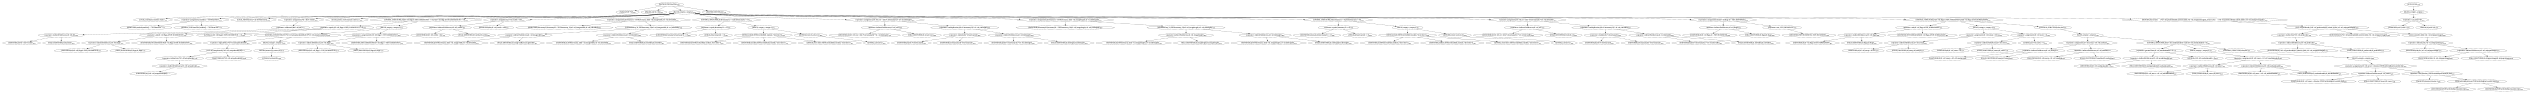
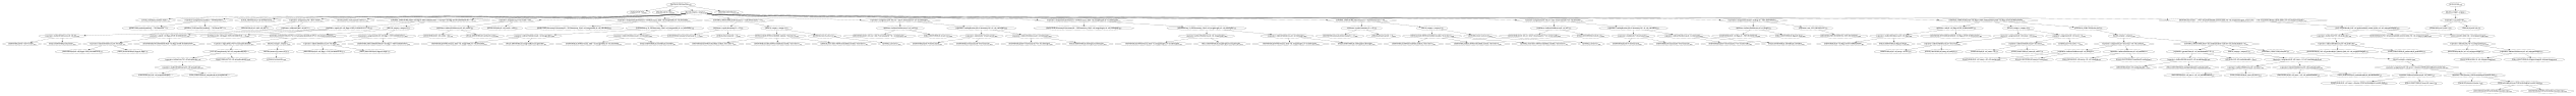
  digraph {
    fontname=Merriweather
    node [fontname=Merriweather]
    edge [fontname=Merriweather]
    n1 [label=<(METHOD,TIFFStartTile)<SUB>1439</SUB>>]
    n2 [label=<(PARAM,TIFF *tif)<SUB>1439</SUB>>]
    n3 [label=<(PARAM,uint32_t tile)<SUB>1439</SUB>>]
    n4 [label=<(BLOCK,&lt;empty&gt;,&lt;empty&gt;)<SUB>1440</SUB>>]
    n5 [label=<(METHOD_RETURN,int)<SUB>1439</SUB>>]
    n6 [label=<(LOCAL,constchar[] module: char[])<SUB>1441</SUB>>]
    n7 [label=<(&lt;operator&gt;.assignment,module[] = &quot;TIFFStartTile&quot;)<SUB>1441</SUB>>]
    n8 [label=<(LOCAL,TIFFDirectory* td: TIFFDirectory)<SUB>1442</SUB>>]
    n9 [label=<(&lt;operator&gt;.assignment,*td = &amp;tif-&gt;tif_dir)<SUB>1442</SUB>>]
    n10 [label=<(LOCAL,uint32_t howmany32: uint32_t)<SUB>1443</SUB>>]
    n11 [label=<(CONTROL_STRUCTURE,if ((tif-&gt;tif_flags &amp; TIFF_CODERSETUP) == 0),if ((tif-&gt;tif_flags &amp; TIFF_CODERSETUP) == 0))<SUB>1445</SUB>>]
    n12 [label=<(&lt;operator&gt;.assignment,tif-&gt;tif_curtile = tile)<SUB>1451</SUB>>]
    n13 [label=<(&lt;operator&gt;.assignment,howmany32 = TIFFhowmany_32(td-&gt;td_imagewidth, td-&gt;td_tilewidth))<SUB>1452</SUB>>]
    n14 [label=<(CONTROL_STRUCTURE,if (howmany32 == 0),if (howmany32 == 0))<SUB>1453</SUB>>]
    n15 [label=<(&lt;operator&gt;.assignment,tif-&gt;tif_row = (tile % howmany32) * td-&gt;td_tilelength)<SUB>1458</SUB>>]
    n16 [label=<(&lt;operator&gt;.assignment,howmany32 = TIFFhowmany_32(td-&gt;td_imagelength, td-&gt;td_tilelength))<SUB>1459</SUB>>]
    n17 [label=<(CONTROL_STRUCTURE,if (howmany32 == 0),if (howmany32 == 0))<SUB>1460</SUB>>]
    n18 [label=<(&lt;operator&gt;.assignment,tif-&gt;tif_col = (tile % howmany32) * td-&gt;td_tilewidth)<SUB>1465</SUB>>]
    n19 [label=<(&lt;operators&gt;.assignmentAnd,tif-&gt;tif_flags &amp;= ~TIFF_BUF4WRITE)<SUB>1466</SUB>>]
    n20 [label=<(CONTROL_STRUCTURE,if (tif-&gt;tif_flags &amp; TIFF_NOREADRAW),if (tif-&gt;tif_flags &amp; TIFF_NOREADRAW))<SUB>1467</SUB>>]
    n21 [label=<(RETURN,return (\012        (*tif-&gt;tif_predecode)(tif, (uint16_t)(tile / td-&gt;td_stripsperimage)));,return (\012        (*tif-&gt;tif_predecode)(tif, (uint16_t)(tile / td-&gt;td_stripsperimage)));)<SUB>1480</SUB>>]
    n22 [label=<(IDENTIFIER,module,module[] = &quot;TIFFStartTile&quot;)<SUB>1441</SUB>>]
    n23 [label=<(LITERAL,&quot;TIFFStartTile&quot;,module[] = &quot;TIFFStartTile&quot;)<SUB>1441</SUB>>]
+   n24 [label=<(IDENTIFIER,td,*td = &amp;tif-&gt;tif_dir)<SUB>1442</SUB>>]
    n25 [label=<(&lt;operator&gt;.addressOf,&amp;tif-&gt;tif_dir)<SUB>1442</SUB>>]
    n26 [label=<(&lt;operator&gt;.equals,(tif-&gt;tif_flags &amp; TIFF_CODERSETUP) == 0)<SUB>1445</SUB>>]
    n27 [label=<(BLOCK,&lt;empty&gt;,&lt;empty&gt;)<SUB>1446</SUB>>]
    n28 [label=<(&lt;operator&gt;.indirectFieldAccess,tif-&gt;tif_curtile)<SUB>1451</SUB>>]
    n29 [label=<(IDENTIFIER,tile,tif-&gt;tif_curtile = tile)<SUB>1451</SUB>>]
    n30 [label=<(IDENTIFIER,howmany32,howmany32 = TIFFhowmany_32(td-&gt;td_imagewidth, td-&gt;td_tilewidth))<SUB>1452</SUB>>]
    n31 [label=<(TIFFhowmany_32,TIFFhowmany_32(td-&gt;td_imagewidth, td-&gt;td_tilewidth))<SUB>1452</SUB>>]
    n32 [label=<(&lt;operator&gt;.equals,howmany32 == 0)<SUB>1453</SUB>>]
    n33 [label=<(BLOCK,&lt;empty&gt;,&lt;empty&gt;)<SUB>1454</SUB>>]
    n34 [label=<(&lt;operator&gt;.indirectFieldAccess,tif-&gt;tif_row)<SUB>1458</SUB>>]
    n35 [label=<(&lt;operator&gt;.multiplication,(tile % howmany32) * td-&gt;td_tilelength)<SUB>1458</SUB>>]
    n36 [label=<(IDENTIFIER,howmany32,howmany32 = TIFFhowmany_32(td-&gt;td_imagelength, td-&gt;td_tilelength))<SUB>1459</SUB>>]
    n37 [label=<(TIFFhowmany_32,TIFFhowmany_32(td-&gt;td_imagelength, td-&gt;td_tilelength))<SUB>1459</SUB>>]
    n38 [label=<(&lt;operator&gt;.equals,howmany32 == 0)<SUB>1460</SUB>>]
    n39 [label=<(BLOCK,&lt;empty&gt;,&lt;empty&gt;)<SUB>1461</SUB>>]
    n40 [label=<(&lt;operator&gt;.indirectFieldAccess,tif-&gt;tif_col)<SUB>1465</SUB>>]
    n41 [label=<(&lt;operator&gt;.multiplication,(tile % howmany32) * td-&gt;td_tilewidth)<SUB>1465</SUB>>]
    n42 [label=<(&lt;operator&gt;.indirectFieldAccess,tif-&gt;tif_flags)<SUB>1466</SUB>>]
    n43 [label=<(&lt;operator&gt;.not,~TIFF_BUF4WRITE)<SUB>1466</SUB>>]
    n44 [label=<(&lt;operator&gt;.and,tif-&gt;tif_flags &amp; TIFF_NOREADRAW)<SUB>1467</SUB>>]
    n45 [label=<(BLOCK,&lt;empty&gt;,&lt;empty&gt;)<SUB>1468</SUB>>]
    n46 [label=<(CONTROL_STRUCTURE,else,else)<SUB>1473</SUB>>]
    n47 [label=<(*tif-&gt;tif_predecode,(*tif-&gt;tif_predecode)(tif, (uint16_t)(tile / td-&gt;td_stripsperimage)))<SUB>1481</SUB>>]
    n48 [label=<(&lt;operator&gt;.indirectFieldAccess,tif-&gt;tif_dir)<SUB>1442</SUB>>]
    n49 [label=<(IDENTIFIER,tif,*td = &amp;tif-&gt;tif_dir)<SUB>1442</SUB>>]
    n50 [label=<(FIELD_IDENTIFIER,tif_dir,tif_dir)<SUB>1442</SUB>>]
    n51 [label=<(&lt;operator&gt;.and,tif-&gt;tif_flags &amp; TIFF_CODERSETUP)<SUB>1445</SUB>>]
    n52 [label=<(LITERAL,0,(tif-&gt;tif_flags &amp; TIFF_CODERSETUP) == 0)<SUB>1445</SUB>>]
    n53 [label=<(CONTROL_STRUCTURE,if (!(*tif-&gt;tif_setupdecode)(tif)),if (!(*tif-&gt;tif_setupdecode)(tif)))<SUB>1447</SUB>>]
    n54 [label=<(&lt;operators&gt;.assignmentOr,tif-&gt;tif_flags |= TIFF_CODERSETUP)<SUB>1449</SUB>>]
    n55 [label=<(&lt;operator&gt;.indirectFieldAccess,tif-&gt;tif_flags)<SUB>1445</SUB>>]
    n56 [label=<(IDENTIFIER,TIFF_CODERSETUP,tif-&gt;tif_flags &amp; TIFF_CODERSETUP)<SUB>1445</SUB>>]
    n57 [label=<(IDENTIFIER,tif,tif-&gt;tif_flags &amp; TIFF_CODERSETUP)<SUB>1445</SUB>>]
    n58 [label=<(FIELD_IDENTIFIER,tif_flags,tif_flags)<SUB>1445</SUB>>]
    n59 [label=<(&lt;operator&gt;.logicalNot,!(*tif-&gt;tif_setupdecode)(tif))<SUB>1447</SUB>>]
    n60 [label=<(BLOCK,&lt;empty&gt;,&lt;empty&gt;)<SUB>1448</SUB>>]
    n61 [label=<(&lt;operator&gt;.indirectFieldAccess,tif-&gt;tif_flags)<SUB>1449</SUB>>]
    n62 [label=<(IDENTIFIER,TIFF_CODERSETUP,tif-&gt;tif_flags |= TIFF_CODERSETUP)<SUB>1449</SUB>>]
    n63 [label=<(*tif-&gt;tif_setupdecode,(*tif-&gt;tif_setupdecode)(tif))<SUB>1447</SUB>>]
    n64 [label=<(RETURN,return (0);,return (0);)<SUB>1448</SUB>>]
    n65 [label=<(&lt;operator&gt;.indirection,*tif-&gt;tif_setupdecode)<SUB>1447</SUB>>]
    n66 [label=<(IDENTIFIER,tif,(*tif-&gt;tif_setupdecode)(tif))<SUB>1447</SUB>>]
    n67 [label=<(&lt;operator&gt;.indirectFieldAccess,tif-&gt;tif_setupdecode)<SUB>1447</SUB>>]
    n68 [label=<(IDENTIFIER,tif,(*tif-&gt;tif_setupdecode)(tif))<SUB>1447</SUB>>]
+   n69 [label=<(FIELD_IDENTIFIER,tif_setupdecode,tif_setupdecode)<SUB>1447</SUB>>]
    n70 [label=<(LITERAL,0,return (0);)<SUB>1448</SUB>>]
    n71 [label=<(IDENTIFIER,tif,tif-&gt;tif_flags |= TIFF_CODERSETUP)<SUB>1449</SUB>>]
    n72 [label=<(FIELD_IDENTIFIER,tif_flags,tif_flags)<SUB>1449</SUB>>]
    n73 [label=<(IDENTIFIER,tif,tif-&gt;tif_curtile = tile)<SUB>1451</SUB>>]
    n74 [label=<(FIELD_IDENTIFIER,tif_curtile,tif_curtile)<SUB>1451</SUB>>]
    n75 [label=<(&lt;operator&gt;.indirectFieldAccess,td-&gt;td_imagewidth)<SUB>1452</SUB>>]
    n76 [label=<(&lt;operator&gt;.indirectFieldAccess,td-&gt;td_tilewidth)<SUB>1452</SUB>>]
    n77 [label=<(IDENTIFIER,td,TIFFhowmany_32(td-&gt;td_imagewidth, td-&gt;td_tilewidth))<SUB>1452</SUB>>]
    n78 [label=<(FIELD_IDENTIFIER,td_imagewidth,td_imagewidth)<SUB>1452</SUB>>]
    n79 [label=<(IDENTIFIER,td,TIFFhowmany_32(td-&gt;td_imagewidth, td-&gt;td_tilewidth))<SUB>1452</SUB>>]
    n80 [label=<(FIELD_IDENTIFIER,td_tilewidth,td_tilewidth)<SUB>1452</SUB>>]
    n81 [label=<(IDENTIFIER,howmany32,howmany32 == 0)<SUB>1453</SUB>>]
    n82 [label=<(LITERAL,0,howmany32 == 0)<SUB>1453</SUB>>]
    n83 [label=<(TIFFErrorExtR,TIFFErrorExtR(tif, module, &quot;Zero tiles&quot;))<SUB>1455</SUB>>]
    n84 [label=<(RETURN,return 0;,return 0;)<SUB>1456</SUB>>]
    n85 [label=<(IDENTIFIER,tif,TIFFErrorExtR(tif, module, &quot;Zero tiles&quot;))<SUB>1455</SUB>>]
    n86 [label=<(IDENTIFIER,module,TIFFErrorExtR(tif, module, &quot;Zero tiles&quot;))<SUB>1455</SUB>>]
    n87 [label=<(LITERAL,&quot;Zero tiles&quot;,TIFFErrorExtR(tif, module, &quot;Zero tiles&quot;))<SUB>1455</SUB>>]
    n88 [label=<(LITERAL,0,return 0;)<SUB>1456</SUB>>]
    n89 [label=<(IDENTIFIER,tif,tif-&gt;tif_row = (tile % howmany32) * td-&gt;td_tilelength)<SUB>1458</SUB>>]
    n90 [label=<(FIELD_IDENTIFIER,tif_row,tif_row)<SUB>1458</SUB>>]
    n91 [label=<(&lt;operator&gt;.modulo,tile % howmany32)<SUB>1458</SUB>>]
    n92 [label=<(&lt;operator&gt;.indirectFieldAccess,td-&gt;td_tilelength)<SUB>1458</SUB>>]
    n93 [label=<(IDENTIFIER,tile,tile % howmany32)<SUB>1458</SUB>>]
    n94 [label=<(IDENTIFIER,howmany32,tile % howmany32)<SUB>1458</SUB>>]
    n95 [label=<(IDENTIFIER,td,(tile % howmany32) * td-&gt;td_tilelength)<SUB>1458</SUB>>]
    n96 [label=<(FIELD_IDENTIFIER,td_tilelength,td_tilelength)<SUB>1458</SUB>>]
    n97 [label=<(&lt;operator&gt;.indirectFieldAccess,td-&gt;td_imagelength)<SUB>1459</SUB>>]
    n98 [label=<(&lt;operator&gt;.indirectFieldAccess,td-&gt;td_tilelength)<SUB>1459</SUB>>]
    n99 [label=<(IDENTIFIER,td,TIFFhowmany_32(td-&gt;td_imagelength, td-&gt;td_tilelength))<SUB>1459</SUB>>]
    n100 [label=<(FIELD_IDENTIFIER,td_imagelength,td_imagelength)<SUB>1459</SUB>>]
    n101 [label=<(IDENTIFIER,td,TIFFhowmany_32(td-&gt;td_imagelength, td-&gt;td_tilelength))<SUB>1459</SUB>>]
    n102 [label=<(FIELD_IDENTIFIER,td_tilelength,td_tilelength)<SUB>1459</SUB>>]
    n103 [label=<(IDENTIFIER,howmany32,howmany32 == 0)<SUB>1460</SUB>>]
    n104 [label=<(LITERAL,0,howmany32 == 0)<SUB>1460</SUB>>]
    n105 [label=<(TIFFErrorExtR,TIFFErrorExtR(tif, module, &quot;Zero tiles&quot;))<SUB>1462</SUB>>]
    n106 [label=<(RETURN,return 0;,return 0;)<SUB>1463</SUB>>]
    n107 [label=<(IDENTIFIER,tif,TIFFErrorExtR(tif, module, &quot;Zero tiles&quot;))<SUB>1462</SUB>>]
    n108 [label=<(IDENTIFIER,module,TIFFErrorExtR(tif, module, &quot;Zero tiles&quot;))<SUB>1462</SUB>>]
    n109 [label=<(LITERAL,&quot;Zero tiles&quot;,TIFFErrorExtR(tif, module, &quot;Zero tiles&quot;))<SUB>1462</SUB>>]
    n110 [label=<(LITERAL,0,return 0;)<SUB>1463</SUB>>]
    n111 [label=<(IDENTIFIER,tif,tif-&gt;tif_col = (tile % howmany32) * td-&gt;td_tilewidth)<SUB>1465</SUB>>]
    n112 [label=<(FIELD_IDENTIFIER,tif_col,tif_col)<SUB>1465</SUB>>]
    n113 [label=<(&lt;operator&gt;.modulo,tile % howmany32)<SUB>1465</SUB>>]
    n114 [label=<(&lt;operator&gt;.indirectFieldAccess,td-&gt;td_tilewidth)<SUB>1465</SUB>>]
    n115 [label=<(IDENTIFIER,tile,tile % howmany32)<SUB>1465</SUB>>]
    n116 [label=<(IDENTIFIER,howmany32,tile % howmany32)<SUB>1465</SUB>>]
    n117 [label=<(IDENTIFIER,td,(tile % howmany32) * td-&gt;td_tilewidth)<SUB>1465</SUB>>]
    n118 [label=<(FIELD_IDENTIFIER,td_tilewidth,td_tilewidth)<SUB>1465</SUB>>]
    n119 [label=<(IDENTIFIER,tif,tif-&gt;tif_flags &amp;= ~TIFF_BUF4WRITE)<SUB>1466</SUB>>]
    n120 [label=<(FIELD_IDENTIFIER,tif_flags,tif_flags)<SUB>1466</SUB>>]
    n121 [label=<(IDENTIFIER,TIFF_BUF4WRITE,~TIFF_BUF4WRITE)<SUB>1466</SUB>>]
    n122 [label=<(&lt;operator&gt;.indirectFieldAccess,tif-&gt;tif_flags)<SUB>1467</SUB>>]
    n123 [label=<(IDENTIFIER,TIFF_NOREADRAW,tif-&gt;tif_flags &amp; TIFF_NOREADRAW)<SUB>1467</SUB>>]
    n124 [label=<(&lt;operator&gt;.assignment,tif-&gt;tif_rawcp = NULL)<SUB>1469</SUB>>]
    n125 [label=<(&lt;operator&gt;.assignment,tif-&gt;tif_rawcc = 0)<SUB>1470</SUB>>]
    n126 [label=<(BLOCK,&lt;empty&gt;,&lt;empty&gt;)<SUB>1473</SUB>>]
    n127 [label=<(IDENTIFIER,tif,tif-&gt;tif_flags &amp; TIFF_NOREADRAW)<SUB>1467</SUB>>]
    n128 [label=<(FIELD_IDENTIFIER,tif_flags,tif_flags)<SUB>1467</SUB>>]
    n129 [label=<(&lt;operator&gt;.indirectFieldAccess,tif-&gt;tif_rawcp)<SUB>1469</SUB>>]
    n130 [label=<(&lt;operator&gt;.indirectFieldAccess,tif-&gt;tif_rawcc)<SUB>1470</SUB>>]
    n131 [label=<(LITERAL,0,tif-&gt;tif_rawcc = 0)<SUB>1470</SUB>>]
    n132 [label=<(IDENTIFIER,tif,tif-&gt;tif_rawcp = NULL)<SUB>1469</SUB>>]
    n133 [label=<(FIELD_IDENTIFIER,tif_rawcp,tif_rawcp)<SUB>1469</SUB>>]
    n134 [label=<(NULL,NULL)<SUB>1469</SUB>>]
    n135 [label=<(BLOCK,&lt;empty&gt;,&lt;empty&gt;)>]
    n136 [label=<(&lt;operator&gt;.cast,(void *)0)<SUB>1469</SUB>>]
    n137 [label=<(UNKNOWN,void *,void *)<SUB>1469</SUB>>]
    n138 [label=<(LITERAL,0,(void *)0)<SUB>1469</SUB>>]
    n139 [label=<(IDENTIFIER,tif,tif-&gt;tif_rawcc = 0)<SUB>1470</SUB>>]
    n140 [label=<(FIELD_IDENTIFIER,tif_rawcc,tif_rawcc)<SUB>1470</SUB>>]
    n141 [label=<(&lt;operator&gt;.assignment,tif-&gt;tif_rawcp = tif-&gt;tif_rawdata)<SUB>1474</SUB>>]
    n142 [label=<(CONTROL_STRUCTURE,if (tif-&gt;tif_rawdataloaded &gt; 0),if (tif-&gt;tif_rawdataloaded &gt; 0))<SUB>1475</SUB>>]
    n143 [label=<(&lt;operator&gt;.indirectFieldAccess,tif-&gt;tif_rawcp)<SUB>1474</SUB>>]
    n144 [label=<(&lt;operator&gt;.indirectFieldAccess,tif-&gt;tif_rawdata)<SUB>1474</SUB>>]
    n145 [label=<(&lt;operator&gt;.greaterThan,tif-&gt;tif_rawdataloaded &gt; 0)<SUB>1475</SUB>>]
    n146 [label=<(BLOCK,&lt;empty&gt;,&lt;empty&gt;)<SUB>1476</SUB>>]
    n147 [label=<(CONTROL_STRUCTURE,else,else)<SUB>1478</SUB>>]
    n148 [label=<(IDENTIFIER,tif,tif-&gt;tif_rawcp = tif-&gt;tif_rawdata)<SUB>1474</SUB>>]
    n149 [label=<(FIELD_IDENTIFIER,tif_rawcp,tif_rawcp)<SUB>1474</SUB>>]
    n150 [label=<(IDENTIFIER,tif,tif-&gt;tif_rawcp = tif-&gt;tif_rawdata)<SUB>1474</SUB>>]
    n151 [label=<(FIELD_IDENTIFIER,tif_rawdata,tif_rawdata)<SUB>1474</SUB>>]
    n152 [label=<(&lt;operator&gt;.indirectFieldAccess,tif-&gt;tif_rawdataloaded)<SUB>1475</SUB>>]
    n153 [label=<(LITERAL,0,tif-&gt;tif_rawdataloaded &gt; 0)<SUB>1475</SUB>>]
    n154 [label=<(&lt;operator&gt;.assignment,tif-&gt;tif_rawcc = tif-&gt;tif_rawdataloaded)<SUB>1476</SUB>>]
    n155 [label=<(BLOCK,&lt;empty&gt;,&lt;empty&gt;)<SUB>1478</SUB>>]
    n156 [label=<(IDENTIFIER,tif,tif-&gt;tif_rawdataloaded &gt; 0)<SUB>1475</SUB>>]
    n157 [label=<(FIELD_IDENTIFIER,tif_rawdataloaded,tif_rawdataloaded)<SUB>1475</SUB>>]
    n158 [label=<(&lt;operator&gt;.indirectFieldAccess,tif-&gt;tif_rawcc)<SUB>1476</SUB>>]
    n159 [label=<(&lt;operator&gt;.indirectFieldAccess,tif-&gt;tif_rawdataloaded)<SUB>1476</SUB>>]
    n160 [label=<(IDENTIFIER,tif,tif-&gt;tif_rawcc = tif-&gt;tif_rawdataloaded)<SUB>1476</SUB>>]
    n161 [label=<(FIELD_IDENTIFIER,tif_rawcc,tif_rawcc)<SUB>1476</SUB>>]
    n162 [label=<(IDENTIFIER,tif,tif-&gt;tif_rawcc = tif-&gt;tif_rawdataloaded)<SUB>1476</SUB>>]
    n163 [label=<(FIELD_IDENTIFIER,tif_rawdataloaded,tif_rawdataloaded)<SUB>1476</SUB>>]
    n164 [label=<(&lt;operator&gt;.assignment,tif-&gt;tif_rawcc = (tmsize_t)TIFFGetStrileByteCount(tif, tile))<SUB>1478</SUB>>]
    n165 [label=<(&lt;operator&gt;.indirectFieldAccess,tif-&gt;tif_rawcc)<SUB>1478</SUB>>]
    n166 [label=<(&lt;operator&gt;.cast,(tmsize_t)TIFFGetStrileByteCount(tif, tile))<SUB>1478</SUB>>]
    n167 [label=<(IDENTIFIER,tif,tif-&gt;tif_rawcc = (tmsize_t)TIFFGetStrileByteCount(tif, tile))<SUB>1478</SUB>>]
    n168 [label=<(FIELD_IDENTIFIER,tif_rawcc,tif_rawcc)<SUB>1478</SUB>>]
    n169 [label=<(UNKNOWN,tmsize_t,tmsize_t)<SUB>1478</SUB>>]
    n170 [label=<(TIFFGetStrileByteCount,TIFFGetStrileByteCount(tif, tile))<SUB>1478</SUB>>]
    n171 [label=<(IDENTIFIER,tif,TIFFGetStrileByteCount(tif, tile))<SUB>1478</SUB>>]
    n172 [label=<(IDENTIFIER,tile,TIFFGetStrileByteCount(tif, tile))<SUB>1478</SUB>>]
    n173 [label=<(&lt;operator&gt;.indirection,*tif-&gt;tif_predecode)<SUB>1481</SUB>>]
    n174 [label=<(IDENTIFIER,tif,(*tif-&gt;tif_predecode)(tif, (uint16_t)(tile / td-&gt;td_stripsperimage)))<SUB>1481</SUB>>]
    n175 [label=<(uint16_t,(uint16_t)(tile / td-&gt;td_stripsperimage))<SUB>1481</SUB>>]
    n176 [label=<(&lt;operator&gt;.indirectFieldAccess,tif-&gt;tif_predecode)<SUB>1481</SUB>>]
    n177 [label=<(&lt;operator&gt;.division,tile / td-&gt;td_stripsperimage)<SUB>1481</SUB>>]
    n178 [label=<(IDENTIFIER,tif,(*tif-&gt;tif_predecode)(tif, (uint16_t)(tile / td-&gt;td_stripsperimage)))<SUB>1481</SUB>>]
    n179 [label=<(FIELD_IDENTIFIER,tif_predecode,tif_predecode)<SUB>1481</SUB>>]
    n180 [label=<(IDENTIFIER,tile,tile / td-&gt;td_stripsperimage)<SUB>1481</SUB>>]
    n181 [label=<(&lt;operator&gt;.indirectFieldAccess,td-&gt;td_stripsperimage)<SUB>1481</SUB>>]
    n182 [label=<(IDENTIFIER,td,tile / td-&gt;td_stripsperimage)<SUB>1481</SUB>>]
    n183 [label=<(FIELD_IDENTIFIER,td_stripsperimage,td_stripsperimage)<SUB>1481</SUB>>]
    n1 -> n2
    n1 -> n3
    n1 -> n4
    n1 -> n5
    n4 -> n6
    n4 -> n7
    n4 -> n8
    n4 -> n9
    n4 -> n10
    n4 -> n11
    n4 -> n12
    n4 -> n13
    n4 -> n14
    n4 -> n15
    n4 -> n16
    n4 -> n17
    n4 -> n18
    n4 -> n19
    n4 -> n20
    n4 -> n21
    n7 -> n22
    n7 -> n23
+   n9 -> n24
    n9 -> n25
    n11 -> n26
    n11 -> n27
    n12 -> n28
    n12 -> n29
    n13 -> n30
    n13 -> n31
    n14 -> n32
    n14 -> n33
    n15 -> n34
    n15 -> n35
    n16 -> n36
    n16 -> n37
    n17 -> n38
    n17 -> n39
    n18 -> n40
    n18 -> n41
    n19 -> n42
    n19 -> n43
    n20 -> n44
    n20 -> n45
    n20 -> n46
    n21 -> n47
    n25 -> n48
    n26 -> n51
    n26 -> n52
    n27 -> n53
    n27 -> n54
    n28 -> n73
    n28 -> n74
    n31 -> n75
    n31 -> n76
    n32 -> n81
    n32 -> n82
    n33 -> n83
    n33 -> n84
    n34 -> n89
    n34 -> n90
    n35 -> n91
    n35 -> n92
    n37 -> n97
    n37 -> n98
    n38 -> n103
    n38 -> n104
    n39 -> n105
    n39 -> n106
    n40 -> n111
    n40 -> n112
    n41 -> n113
    n41 -> n114
    n42 -> n119
    n42 -> n120
    n43 -> n121
    n44 -> n122
    n44 -> n123
    n45 -> n124
    n45 -> n125
    n46 -> n126
    n47 -> n173
    n47 -> n174
    n47 -> n175
    n48 -> n49
    n48 -> n50
    n51 -> n55
    n51 -> n56
    n53 -> n59
    n53 -> n60
    n54 -> n61
    n54 -> n62
    n55 -> n57
    n55 -> n58
    n59 -> n63
    n60 -> n64
    n61 -> n71
    n61 -> n72
    n63 -> n65
    n63 -> n66
    n64 -> n70
    n65 -> n67
    n67 -> n68
+   n67 -> n69
    n75 -> n77
    n75 -> n78
    n76 -> n79
    n76 -> n80
    n83 -> n85
    n83 -> n86
    n83 -> n87
    n84 -> n88
    n91 -> n93
    n91 -> n94
    n92 -> n95
    n92 -> n96
    n97 -> n99
    n97 -> n100
    n98 -> n101
    n98 -> n102
    n105 -> n107
    n105 -> n108
    n105 -> n109
    n106 -> n110
    n113 -> n115
    n113 -> n116
    n114 -> n117
    n114 -> n118
    n122 -> n127
    n122 -> n128
    n124 -> n129
    n125 -> n130
    n125 -> n131
    n126 -> n141
    n126 -> n142
    n129 -> n132
    n129 -> n133
    n130 -> n139
    n130 -> n140
    n134 -> n135
    n135 -> n136
    n136 -> n137
    n136 -> n138
    n141 -> n143
    n141 -> n144
    n142 -> n145
    n142 -> n146
    n142 -> n147
    n143 -> n148
    n143 -> n149
    n144 -> n150
    n144 -> n151
    n145 -> n152
    n145 -> n153
    n146 -> n154
    n147 -> n155
    n152 -> n156
    n152 -> n157
    n154 -> n158
    n154 -> n159
    n155 -> n164
    n158 -> n160
    n158 -> n161
    n159 -> n162
    n159 -> n163
    n164 -> n165
    n164 -> n166
    n165 -> n167
    n165 -> n168
    n166 -> n169
    n166 -> n170
    n170 -> n171
    n170 -> n172
    n173 -> n176
    n175 -> n177
    n176 -> n178
    n176 -> n179
    n177 -> n180
    n177 -> n181
    n181 -> n182
    n181 -> n183
  }
